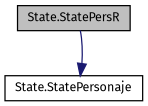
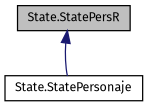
  digraph {
    fontname="Fira Sans"
    node [color=black fontname="Fira Sans" fontsize=10 shape=record style=filled]
    n1 [fillcolor=grey75 fontcolor=black height=0.2 label="State.StatePersR" width=0.4]
    n2 [fillcolor=white height=0.2 label="State.StatePersonaje" width=0.4]
-   n2 -> n1 [color=midnightblue dir=back fontname="Fira Sans" fontsize=10 labelfontname=Helvetica labelfontsize=10 style=solid]
+   n1 -> n2 [color=midnightblue dir=back fontname="Fira Sans" fontsize=10 labelfontname=Helvetica labelfontsize=10 style=solid]
  }
